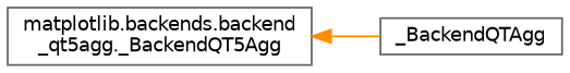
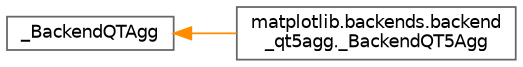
  digraph {
    rankdir=LR
    node [color=grey40 fillcolor=white fontname=Helvetica fontsize=10 shape=box style=filled]
    n1 [height=0.2 label=_BackendQTAgg width=0.4]
    n2 [height=0.2 label="matplotlib.backends.backend\l_qt5agg._BackendQT5Agg" width=0.4]
-   n2 -> n1 [color=darkorange dir=back fontname=Helvetica fontsize=10 labelfontname=Helvetica labelfontsize=10 style=solid]
+   n1 -> n2 [color=darkorange dir=back fontname=Helvetica fontsize=10 labelfontname=Helvetica labelfontsize=10 style=solid]
  }
